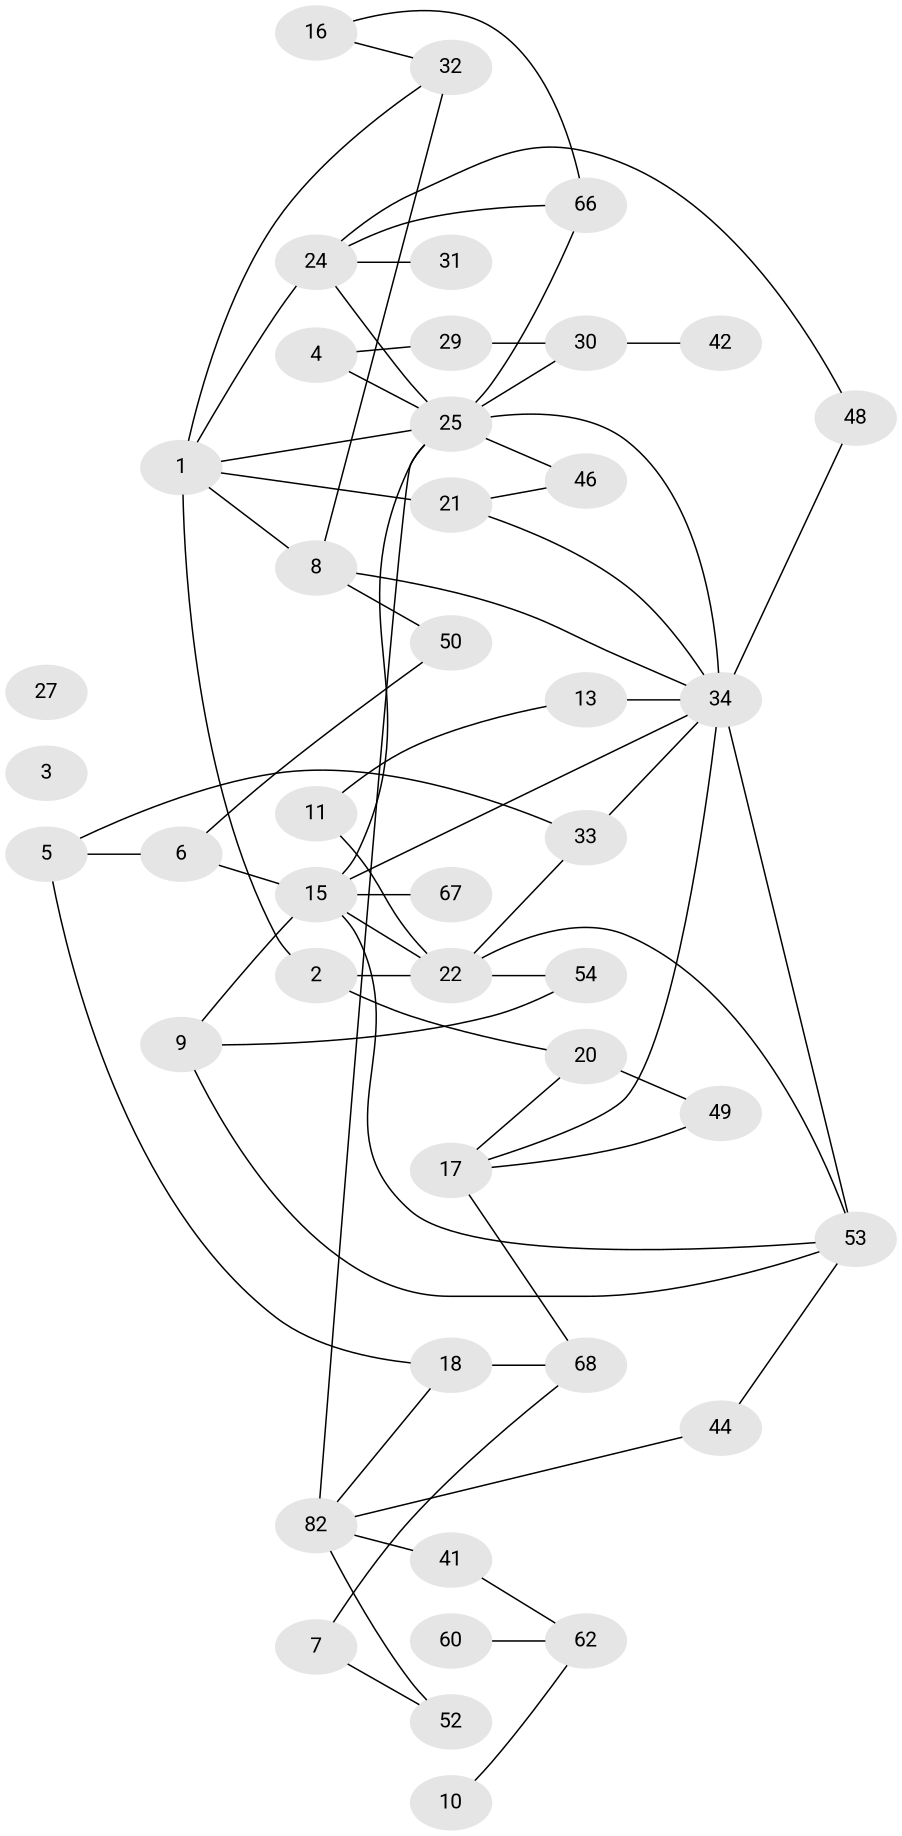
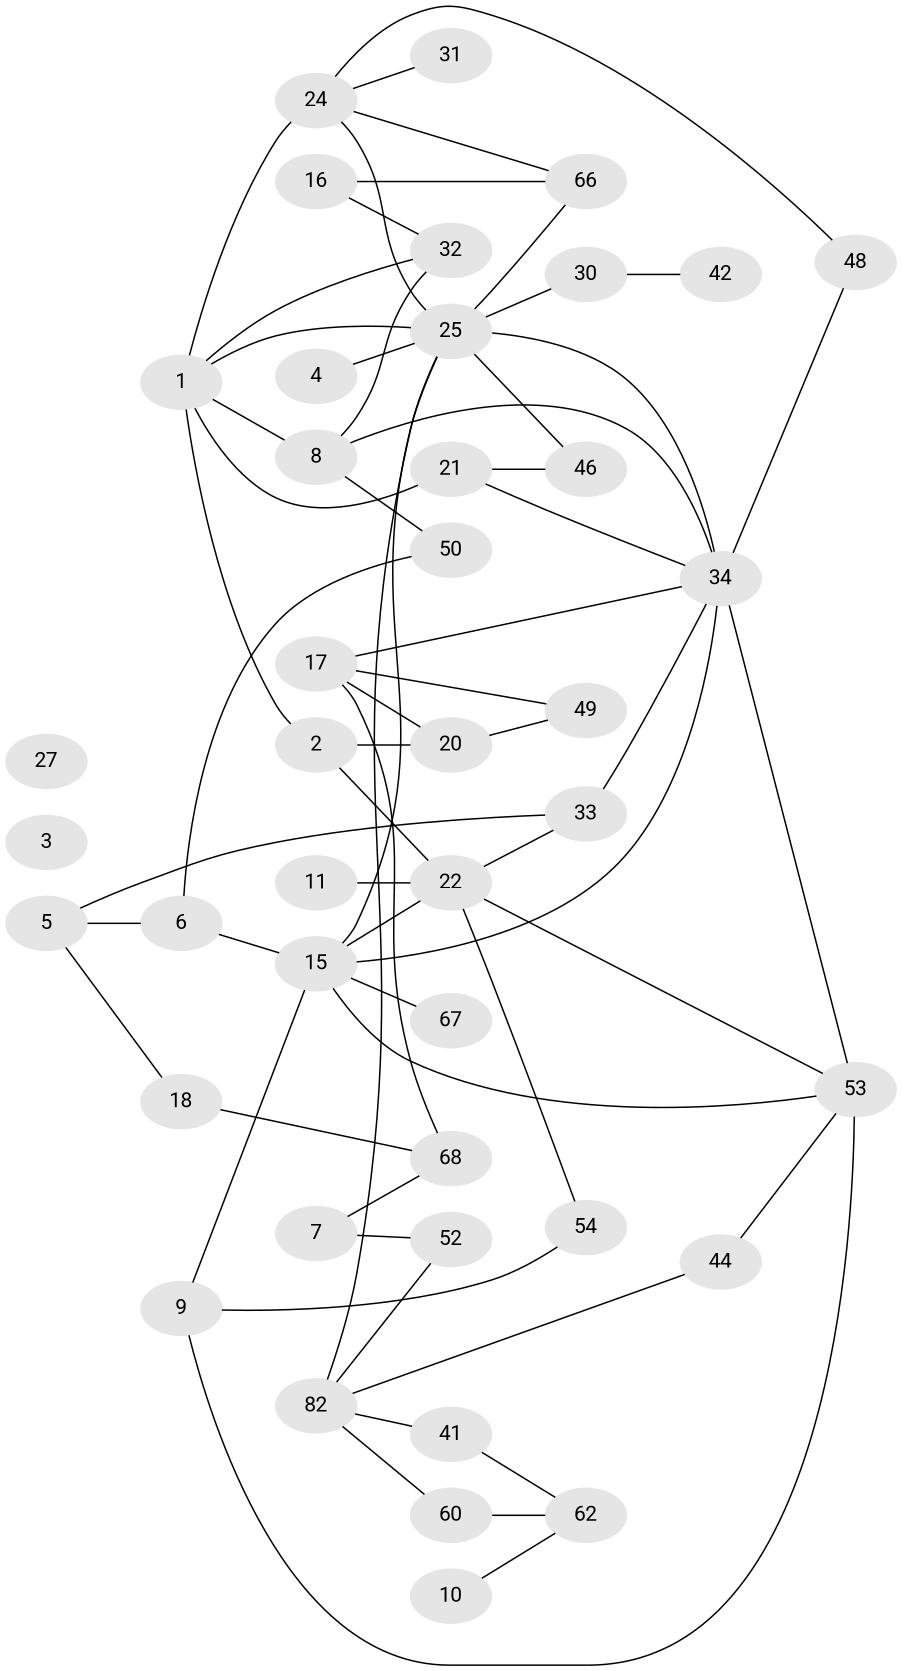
  graph {
    fontname=Roboto
    rankdir=LR
    node [color=gray90 fontname=Roboto style=filled]
    edge [fontname=Roboto]
    1 [super="+35"]
    2 [super="+23"]
    8 [super="+47"]
    21 [super="+26"]
    24 [super="+63"]
    25 [super="+39"]
    32
    20 [super="+36"]
    22 [super="+64"]
    50
    34 [super="+51"]
    46
    66
    31
    48
    30 [super="+38"]
    49
    33
    53 [super="+55"]
    54
    3
    4
-   29
    5 [super="+58"]
    6 [super="+37"]
    18 [super="+28"]
    15 [super="+65"]
    68
    n29 [label=67]
    7 [super="+59"]
    52
    9 [super="+19"]
    10 [super="+61"]
    62
    11 [super="+40"]
-   13
    n37 [label=82 super="+17"]
    41 [super="+56"]
    44
    n40 [label=17 super="+45"]
    16 [super="+67"]
    42 [super="+43"]
    27
    60
    1 -- 2
    1 -- 8
    1 -- 21
    1 -- 24
    1 -- 25
    1 -- 32
    2 -- 20
    2 -- 22
    8 -- 32
    8 -- 50
    8 -- 34
    21 -- 34
    21 -- 46
    24 -- 25
    24 -- 66
    24 -- 31
    24 -- 48
    25 -- 34
    25 -- 46
    25 -- 66
    25 -- 30
    20 -- 49
    22 -- 33
    22 -- 53
    22 -- 54
    34 -- 48
    34 -- 53
    30 -- 42
    33 -- 34
    4 -- 25
-   4 -- 29
-   29 -- 30
    5 -- 33
    5 -- 6
    5 -- 18
    6 -- 50
    6 -- 15
    18 -- 68
    15 -- 25
    15 -- 22
    15 -- 34
    15 -- 53
    15 -- n29
    7 -- 68
    7 -- 52
    9 -- 53
    9 -- 54
    9 -- 15
    10 -- 62
    11 -- 22
-   11 -- 13
-   13 -- 34
    n37 -- 25
-   n37 -- 18
+   n37 -- 60
    n37 -- 52
    n37 -- 41 [weight=2]
    n37 -- 44
    41 -- 62
    44 -- 53
    n40 -- 20
    n40 -- 34
    n40 -- 49
    n40 -- 68
    16 -- 32
    16 -- 66
    60 -- 62
  }
